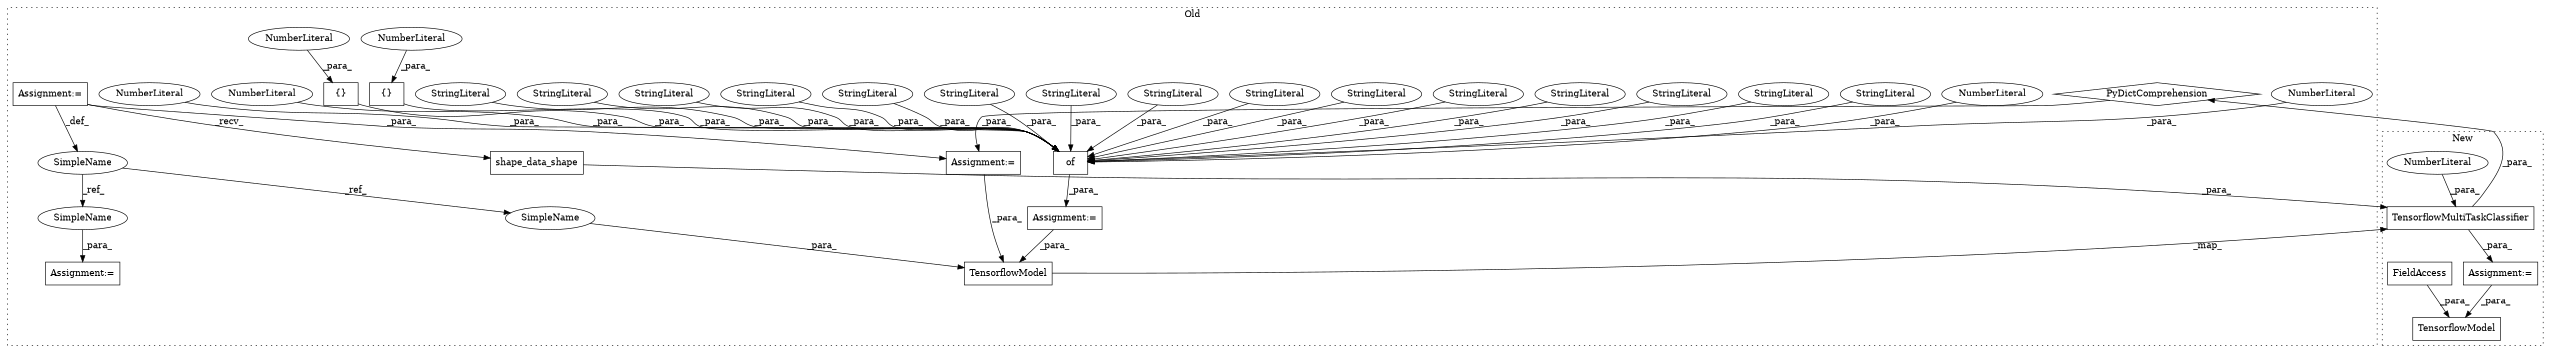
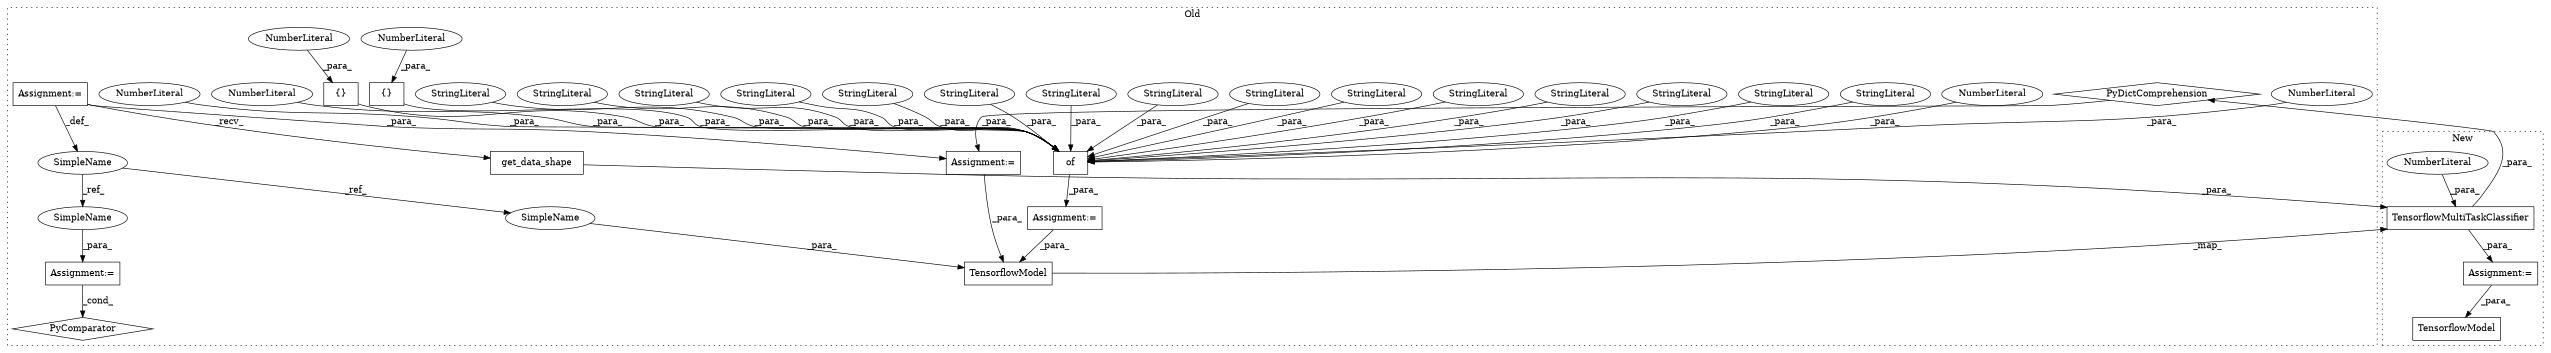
  digraph {
    node [a=45 l=3 s=25855 shape=ellipse]
    n1 [a=32 l="16,1" label=TensorflowModel s="26710,26810" shape=box]
    n2 [a=4 l="1,1" label="{}" s="26266,26271" shape=box]
    n3 [a=34 l=4 label=NumberLiteral s=26267]
    n4 [a=4 l="1,1" label="{}" s="26516,26520" shape=box]
    n5 [a=34 label=NumberLiteral s=26517]
    n6 [a=110 l=119 label=PyDictComprehension s=25768 shape=diamond]
+   n7 [a=113 l=24 label=PyComparator shape=diamond]
    n8 [a=32 l="3,1" label=of s="26240,26607" shape=box]
    n9 [a=34 l=6 label=NumberLiteral s=26317]
    n10 [a=34 label=NumberLiteral s=26547]
    n11 [a=34 label=NumberLiteral s=26335]
    n12 [a=34 label=NumberLiteral s=26533]
    n13 [l=13 label=StringLiteral s=26397]
    n14 [l=11 label=StringLiteral s=26551]
    n15 [l=10 label=StringLiteral s=26273]
    n16 [l=13 label=StringLiteral s=26243]
    n17 [l=12 label=StringLiteral s=26570]
    n18 [l=14 label=StringLiteral s=26421]
    n19 [l=9 label=StringLiteral s=26537]
    n20 [l=6 label=StringLiteral s=26563]
    n21 [l=26 label=StringLiteral s=26362]
    n22 [l=15 label=StringLiteral s=26301]
    n23 [l=18 label=StringLiteral s=26486]
    n24 [l=21 label=StringLiteral s=26447]
    n25 [l=10 label=StringLiteral s=26324]
    n26 [l=10 label=StringLiteral s=26522]
    n27 [l=12 label=StringLiteral s=26339]
    n28 [a=42 l=5 label=SimpleName s=25613]
    n29 [a=7 l=24 label="Assignment:=" shape=box]
-   n30 [a=32 l=16 label=shape_data_shape s=26591 shape=box]
+   n30 [a=32 l=16 label=get_data_shape s=26591 shape=box]
    n31 [a=7 l=1 label="Assignment:=" s=26235 shape=box]
    n32 [a=7 l=12 label="Assignment:=" s=25756 shape=box]
    n33 [a=7 l=33 label="Assignment:=" s=25705 shape=box]
    n34 [a=42 l=5 label=SimpleName s=26726]
    n35 [a=42 l=5 label=SimpleName s=25865]
    n36 [a=32 l="30,1" label=TensorflowMultiTaskClassifier s="20537,20661" shape=box]
    n37 [a=34 l=6 label=NumberLiteral s=20618]
    n38 [a=32 l="16,1" label=TensorflowModel s="20674,20721" shape=box]
-   n39 [a=22 l=14 label=FieldAccess s=20707 shape=box]
    n40 [a=7 l=1 label="Assignment:=" s=20536 shape=box]
    subgraph cluster_1 {
      label=Old
      style=dotted
      n1
      n2
      n3
      n4
      n5
      n6
+     n7
      n8
      n9
      n10
      n11
      n12
      n13
      n14
      n15
      n16
      n17
      n18
      n19
      n20
      n21
      n22
      n23
      n24
      n25
      n26
      n27
      n28
      n29
      n30
      n31
      n32
      n33
      n34
      n35
    }
    subgraph cluster_2 {
      label=New
      style=dotted
      n36
      n37
      n38
-     n39
      n40
    }
    n1 -> n36 [label=_map_]
    n2 -> n8 [label=_para_]
    n3 -> n2 [label=_para_]
    n4 -> n8 [label=_para_]
    n5 -> n4 [label=_para_]
    n6 -> n32 [label=_para_]
    n8 -> n31 [label=_para_]
    n9 -> n8 [label=_para_]
    n10 -> n8 [label=_para_]
    n11 -> n8 [label=_para_]
    n12 -> n8 [label=_para_]
    n13 -> n8 [label=_para_]
    n14 -> n8 [label=_para_]
    n15 -> n8 [label=_para_]
    n16 -> n8 [label=_para_]
    n17 -> n8 [label=_para_]
    n18 -> n8 [label=_para_]
    n19 -> n8 [label=_para_]
    n20 -> n8 [label=_para_]
    n21 -> n8 [label=_para_]
    n22 -> n8 [label=_para_]
    n23 -> n8 [label=_para_]
    n24 -> n8 [label=_para_]
    n25 -> n8 [label=_para_]
    n26 -> n8 [label=_para_]
    n27 -> n8 [label=_para_]
    n28 -> n34 [label=_ref_]
    n28 -> n35 [label=_ref_]
+   n29 -> n7 [label=_cond_]
    n30 -> n36 [label=_para_]
    n31 -> n1 [label=_para_]
    n32 -> n1 [label=_para_]
    n33 -> n28 [label=_def_]
    n33 -> n30 [label=_recv_]
    n33 -> n32 [label=_para_]
    n34 -> n1 [label=_para_]
    n35 -> n29 [label=_para_]
    n36 -> n6 [label=_para_]
    n36 -> n40 [label=_para_]
    n37 -> n36 [label=_para_]
-   n39 -> n38 [label=_para_]
    n40 -> n38 [label=_para_]
  }
